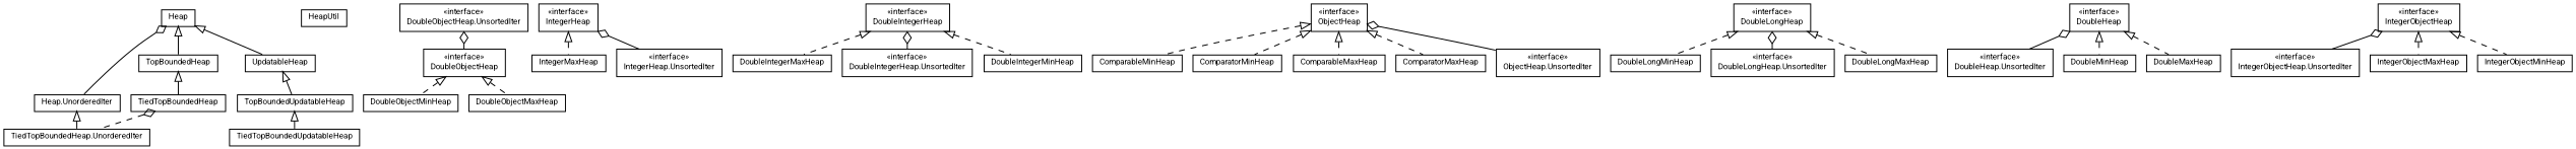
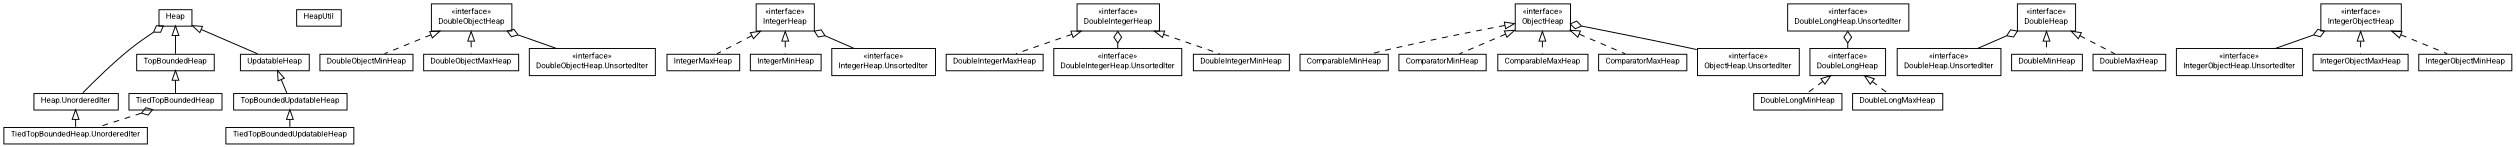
  digraph {
    nodesep=0.15
    rankdir=TB
    ranksep=0.25
    node [fontcolor=black fontname=Roboto fontsize=8 margin=0 shape=plaintext]
    edge [arrowtail=empty color=black dir=back fontname=Roboto fontsize=7 labelfontname=Roboto labelfontsize=7 weight=9 style=dashed]
    n1 [height=0 label=<<table title="de.lmu.ifi.dbs.elki.utilities.datastructures.heap.TiedTopBoundedUpdatableHeap" border="0" cellborder="1" cellspacing="0" cellpadding="2" href="TiedTopBoundedUpdatableHeap.html" target="_parent"> 		<tr><td><table border="0" cellspacing="0" cellpadding="1"> 		<tr><td align="center" balign="center"> <font face="Roboto">TiedTopBoundedUpdatableHeap</font> </td></tr> 		</table></td></tr> 		</table>> width=0]
    n2 [height=0 label=<<table title="de.lmu.ifi.dbs.elki.utilities.datastructures.heap.Heap" border="0" cellborder="1" cellspacing="0" cellpadding="2" href="Heap.html" target="_parent"> 		<tr><td><table border="0" cellspacing="0" cellpadding="1"> 		<tr><td align="center" balign="center"> <font face="Roboto">Heap</font> </td></tr> 		</table></td></tr> 		</table>> width=0]
    n3 [height=0 label=<<table title="de.lmu.ifi.dbs.elki.utilities.datastructures.heap.Heap.UnorderedIter" border="0" cellborder="1" cellspacing="0" cellpadding="2" href="Heap.UnorderedIter.html" target="_parent"> 		<tr><td><table border="0" cellspacing="0" cellpadding="1"> 		<tr><td align="center" balign="center"> <font face="Roboto">Heap.UnorderedIter</font> </td></tr> 		</table></td></tr> 		</table>> width=0]
    n4 [height=0 label=<<table title="de.lmu.ifi.dbs.elki.utilities.datastructures.heap.UpdatableHeap" border="0" cellborder="1" cellspacing="0" cellpadding="2" href="UpdatableHeap.html" target="_parent"> 		<tr><td><table border="0" cellspacing="0" cellpadding="1"> 		<tr><td align="center" balign="center"> <font face="Roboto">UpdatableHeap</font> </td></tr> 		</table></td></tr> 		</table>> width=0]
    n5 [height=0 label=<<table title="de.lmu.ifi.dbs.elki.utilities.datastructures.heap.TopBoundedHeap" border="0" cellborder="1" cellspacing="0" cellpadding="2" href="TopBoundedHeap.html" target="_parent"> 		<tr><td><table border="0" cellspacing="0" cellpadding="1"> 		<tr><td align="center" balign="center"> <font face="Roboto">TopBoundedHeap</font> </td></tr> 		</table></td></tr> 		</table>> width=0]
    n6 [height=0 label=<<table title="de.lmu.ifi.dbs.elki.utilities.datastructures.heap.TiedTopBoundedHeap.UnorderedIter" border="0" cellborder="1" cellspacing="0" cellpadding="2" href="TiedTopBoundedHeap.UnorderedIter.html" target="_parent"> 		<tr><td><table border="0" cellspacing="0" cellpadding="1"> 		<tr><td align="center" balign="center"> <font face="Roboto">TiedTopBoundedHeap.UnorderedIter</font> </td></tr> 		</table></td></tr> 		</table>> width=0]
    n7 [height=0 label=<<table title="de.lmu.ifi.dbs.elki.utilities.datastructures.heap.TopBoundedUpdatableHeap" border="0" cellborder="1" cellspacing="0" cellpadding="2" href="TopBoundedUpdatableHeap.html" target="_parent"> 		<tr><td><table border="0" cellspacing="0" cellpadding="1"> 		<tr><td align="center" balign="center"> <font face="Roboto">TopBoundedUpdatableHeap</font> </td></tr> 		</table></td></tr> 		</table>> width=0]
    n8 [height=0 label=<<table title="de.lmu.ifi.dbs.elki.utilities.datastructures.heap.TiedTopBoundedHeap" border="0" cellborder="1" cellspacing="0" cellpadding="2" href="TiedTopBoundedHeap.html" target="_parent"> 		<tr><td><table border="0" cellspacing="0" cellpadding="1"> 		<tr><td align="center" balign="center"> <font face="Roboto">TiedTopBoundedHeap</font> </td></tr> 		</table></td></tr> 		</table>> width=0]
    n9 [height=0 label=<<table title="de.lmu.ifi.dbs.elki.utilities.datastructures.heap.HeapUtil" border="0" cellborder="1" cellspacing="0" cellpadding="2" href="HeapUtil.html" target="_parent"> 		<tr><td><table border="0" cellspacing="0" cellpadding="1"> 		<tr><td align="center" balign="center"> <font face="Roboto">HeapUtil</font> </td></tr> 		</table></td></tr> 		</table>> width=0]
    n10 [height=0 label=<<table title="de.lmu.ifi.dbs.elki.utilities.datastructures.heap.DoubleObjectMinHeap" border="0" cellborder="1" cellspacing="0" cellpadding="2" href="DoubleObjectMinHeap.html" target="_parent"> 		<tr><td><table border="0" cellspacing="0" cellpadding="1"> 		<tr><td align="center" balign="center"> <font face="Roboto">DoubleObjectMinHeap</font> </td></tr> 		</table></td></tr> 		</table>> width=0]
    n11 [height=0 label=<<table title="de.lmu.ifi.dbs.elki.utilities.datastructures.heap.IntegerMaxHeap" border="0" cellborder="1" cellspacing="0" cellpadding="2" href="IntegerMaxHeap.html" target="_parent"> 		<tr><td><table border="0" cellspacing="0" cellpadding="1"> 		<tr><td align="center" balign="center"> <font face="Roboto">IntegerMaxHeap</font> </td></tr> 		</table></td></tr> 		</table>> width=0]
    n12 [height=0 label=<<table title="de.lmu.ifi.dbs.elki.utilities.datastructures.heap.DoubleIntegerMaxHeap" border="0" cellborder="1" cellspacing="0" cellpadding="2" href="DoubleIntegerMaxHeap.html" target="_parent"> 		<tr><td><table border="0" cellspacing="0" cellpadding="1"> 		<tr><td align="center" balign="center"> <font face="Roboto">DoubleIntegerMaxHeap</font> </td></tr> 		</table></td></tr> 		</table>> width=0]
+   n13 [height=0 label=<<table title="de.lmu.ifi.dbs.elki.utilities.datastructures.heap.IntegerMinHeap" border="0" cellborder="1" cellspacing="0" cellpadding="2" href="IntegerMinHeap.html" target="_parent"> 		<tr><td><table border="0" cellspacing="0" cellpadding="1"> 		<tr><td align="center" balign="center"> <font face="Roboto">IntegerMinHeap</font> </td></tr> 		</table></td></tr> 		</table>> width=0]
    n14 [height=0 label=<<table title="de.lmu.ifi.dbs.elki.utilities.datastructures.heap.ComparableMinHeap" border="0" cellborder="1" cellspacing="0" cellpadding="2" href="ComparableMinHeap.html" target="_parent"> 		<tr><td><table border="0" cellspacing="0" cellpadding="1"> 		<tr><td align="center" balign="center"> <font face="Roboto">ComparableMinHeap</font> </td></tr> 		</table></td></tr> 		</table>> width=0]
    n15 [height=0 label=<<table title="de.lmu.ifi.dbs.elki.utilities.datastructures.heap.DoubleLongMinHeap" border="0" cellborder="1" cellspacing="0" cellpadding="2" href="DoubleLongMinHeap.html" target="_parent"> 		<tr><td><table border="0" cellspacing="0" cellpadding="1"> 		<tr><td align="center" balign="center"> <font face="Roboto">DoubleLongMinHeap</font> </td></tr> 		</table></td></tr> 		</table>> width=0]
    n16 [height=0 label=<<table title="de.lmu.ifi.dbs.elki.utilities.datastructures.heap.ComparatorMinHeap" border="0" cellborder="1" cellspacing="0" cellpadding="2" href="ComparatorMinHeap.html" target="_parent"> 		<tr><td><table border="0" cellspacing="0" cellpadding="1"> 		<tr><td align="center" balign="center"> <font face="Roboto">ComparatorMinHeap</font> </td></tr> 		</table></td></tr> 		</table>> width=0]
    n17 [height=0 label=<<table title="de.lmu.ifi.dbs.elki.utilities.datastructures.heap.DoubleObjectMaxHeap" border="0" cellborder="1" cellspacing="0" cellpadding="2" href="DoubleObjectMaxHeap.html" target="_parent"> 		<tr><td><table border="0" cellspacing="0" cellpadding="1"> 		<tr><td align="center" balign="center"> <font face="Roboto">DoubleObjectMaxHeap</font> </td></tr> 		</table></td></tr> 		</table>> width=0]
    n18 [height=0 label=<<table title="de.lmu.ifi.dbs.elki.utilities.datastructures.heap.DoubleHeap" border="0" cellborder="1" cellspacing="0" cellpadding="2" href="DoubleHeap.html" target="_parent"> 		<tr><td><table border="0" cellspacing="0" cellpadding="1"> 		<tr><td align="center" balign="center"> &#171;interface&#187; </td></tr> 		<tr><td align="center" balign="center"> <font face="Roboto">DoubleHeap</font> </td></tr> 		</table></td></tr> 		</table>> width=0]
    n19 [height=0 label=<<table title="de.lmu.ifi.dbs.elki.utilities.datastructures.heap.DoubleHeap.UnsortedIter" border="0" cellborder="1" cellspacing="0" cellpadding="2" href="DoubleHeap.UnsortedIter.html" target="_parent"> 		<tr><td><table border="0" cellspacing="0" cellpadding="1"> 		<tr><td align="center" balign="center"> &#171;interface&#187; </td></tr> 		<tr><td align="center" balign="center"> <font face="Roboto">DoubleHeap.UnsortedIter</font> </td></tr> 		</table></td></tr> 		</table>> width=0]
    n20 [height=0 label=<<table title="de.lmu.ifi.dbs.elki.utilities.datastructures.heap.DoubleMinHeap" border="0" cellborder="1" cellspacing="0" cellpadding="2" href="DoubleMinHeap.html" target="_parent"> 		<tr><td><table border="0" cellspacing="0" cellpadding="1"> 		<tr><td align="center" balign="center"> <font face="Roboto">DoubleMinHeap</font> </td></tr> 		</table></td></tr> 		</table>> width=0]
    n21 [height=0 label=<<table title="de.lmu.ifi.dbs.elki.utilities.datastructures.heap.DoubleMaxHeap" border="0" cellborder="1" cellspacing="0" cellpadding="2" href="DoubleMaxHeap.html" target="_parent"> 		<tr><td><table border="0" cellspacing="0" cellpadding="1"> 		<tr><td align="center" balign="center"> <font face="Roboto">DoubleMaxHeap</font> </td></tr> 		</table></td></tr> 		</table>> width=0]
    n22 [height=0 label=<<table title="de.lmu.ifi.dbs.elki.utilities.datastructures.heap.IntegerObjectHeap" border="0" cellborder="1" cellspacing="0" cellpadding="2" href="IntegerObjectHeap.html" target="_parent"> 		<tr><td><table border="0" cellspacing="0" cellpadding="1"> 		<tr><td align="center" balign="center"> &#171;interface&#187; </td></tr> 		<tr><td align="center" balign="center"> <font face="Roboto">IntegerObjectHeap</font> </td></tr> 		</table></td></tr> 		</table>> width=0]
    n23 [height=0 label=<<table title="de.lmu.ifi.dbs.elki.utilities.datastructures.heap.IntegerObjectHeap.UnsortedIter" border="0" cellborder="1" cellspacing="0" cellpadding="2" href="IntegerObjectHeap.UnsortedIter.html" target="_parent"> 		<tr><td><table border="0" cellspacing="0" cellpadding="1"> 		<tr><td align="center" balign="center"> &#171;interface&#187; </td></tr> 		<tr><td align="center" balign="center"> <font face="Roboto">IntegerObjectHeap.UnsortedIter</font> </td></tr> 		</table></td></tr> 		</table>> width=0]
    n24 [height=0 label=<<table title="de.lmu.ifi.dbs.elki.utilities.datastructures.heap.IntegerObjectMaxHeap" border="0" cellborder="1" cellspacing="0" cellpadding="2" href="IntegerObjectMaxHeap.html" target="_parent"> 		<tr><td><table border="0" cellspacing="0" cellpadding="1"> 		<tr><td align="center" balign="center"> <font face="Roboto">IntegerObjectMaxHeap</font> </td></tr> 		</table></td></tr> 		</table>> width=0]
    n25 [height=0 label=<<table title="de.lmu.ifi.dbs.elki.utilities.datastructures.heap.IntegerObjectMinHeap" border="0" cellborder="1" cellspacing="0" cellpadding="2" href="IntegerObjectMinHeap.html" target="_parent"> 		<tr><td><table border="0" cellspacing="0" cellpadding="1"> 		<tr><td align="center" balign="center"> <font face="Roboto">IntegerObjectMinHeap</font> </td></tr> 		</table></td></tr> 		</table>> width=0]
    n26 [height=0 label=<<table title="de.lmu.ifi.dbs.elki.utilities.datastructures.heap.ComparableMaxHeap" border="0" cellborder="1" cellspacing="0" cellpadding="2" href="ComparableMaxHeap.html" target="_parent"> 		<tr><td><table border="0" cellspacing="0" cellpadding="1"> 		<tr><td align="center" balign="center"> <font face="Roboto">ComparableMaxHeap</font> </td></tr> 		</table></td></tr> 		</table>> width=0]
    n27 [height=0 label=<<table title="de.lmu.ifi.dbs.elki.utilities.datastructures.heap.DoubleIntegerHeap" border="0" cellborder="1" cellspacing="0" cellpadding="2" href="DoubleIntegerHeap.html" target="_parent"> 		<tr><td><table border="0" cellspacing="0" cellpadding="1"> 		<tr><td align="center" balign="center"> &#171;interface&#187; </td></tr> 		<tr><td align="center" balign="center"> <font face="Roboto">DoubleIntegerHeap</font> </td></tr> 		</table></td></tr> 		</table>> width=0]
    n28 [height=0 label=<<table title="de.lmu.ifi.dbs.elki.utilities.datastructures.heap.DoubleIntegerHeap.UnsortedIter" border="0" cellborder="1" cellspacing="0" cellpadding="2" href="DoubleIntegerHeap.UnsortedIter.html" target="_parent"> 		<tr><td><table border="0" cellspacing="0" cellpadding="1"> 		<tr><td align="center" balign="center"> &#171;interface&#187; </td></tr> 		<tr><td align="center" balign="center"> <font face="Roboto">DoubleIntegerHeap.UnsortedIter</font> </td></tr> 		</table></td></tr> 		</table>> width=0]
    n29 [height=0 label=<<table title="de.lmu.ifi.dbs.elki.utilities.datastructures.heap.DoubleIntegerMinHeap" border="0" cellborder="1" cellspacing="0" cellpadding="2" href="DoubleIntegerMinHeap.html" target="_parent"> 		<tr><td><table border="0" cellspacing="0" cellpadding="1"> 		<tr><td align="center" balign="center"> <font face="Roboto">DoubleIntegerMinHeap</font> </td></tr> 		</table></td></tr> 		</table>> width=0]
    n30 [height=0 label=<<table title="de.lmu.ifi.dbs.elki.utilities.datastructures.heap.DoubleLongHeap" border="0" cellborder="1" cellspacing="0" cellpadding="2" href="DoubleLongHeap.html" target="_parent"> 		<tr><td><table border="0" cellspacing="0" cellpadding="1"> 		<tr><td align="center" balign="center"> &#171;interface&#187; </td></tr> 		<tr><td align="center" balign="center"> <font face="Roboto">DoubleLongHeap</font> </td></tr> 		</table></td></tr> 		</table>> width=0]
    n31 [height=0 label=<<table title="de.lmu.ifi.dbs.elki.utilities.datastructures.heap.DoubleLongHeap.UnsortedIter" border="0" cellborder="1" cellspacing="0" cellpadding="2" href="DoubleLongHeap.UnsortedIter.html" target="_parent"> 		<tr><td><table border="0" cellspacing="0" cellpadding="1"> 		<tr><td align="center" balign="center"> &#171;interface&#187; </td></tr> 		<tr><td align="center" balign="center"> <font face="Roboto">DoubleLongHeap.UnsortedIter</font> </td></tr> 		</table></td></tr> 		</table>> width=0]
    n32 [height=0 label=<<table title="de.lmu.ifi.dbs.elki.utilities.datastructures.heap.DoubleLongMaxHeap" border="0" cellborder="1" cellspacing="0" cellpadding="2" href="DoubleLongMaxHeap.html" target="_parent"> 		<tr><td><table border="0" cellspacing="0" cellpadding="1"> 		<tr><td align="center" balign="center"> <font face="Roboto">DoubleLongMaxHeap</font> </td></tr> 		</table></td></tr> 		</table>> width=0]
    n33 [height=0 label=<<table title="de.lmu.ifi.dbs.elki.utilities.datastructures.heap.ComparatorMaxHeap" border="0" cellborder="1" cellspacing="0" cellpadding="2" href="ComparatorMaxHeap.html" target="_parent"> 		<tr><td><table border="0" cellspacing="0" cellpadding="1"> 		<tr><td align="center" balign="center"> <font face="Roboto">ComparatorMaxHeap</font> </td></tr> 		</table></td></tr> 		</table>> width=0]
    n34 [height=0 label=<<table title="de.lmu.ifi.dbs.elki.utilities.datastructures.heap.ObjectHeap" border="0" cellborder="1" cellspacing="0" cellpadding="2" href="ObjectHeap.html" target="_parent"> 		<tr><td><table border="0" cellspacing="0" cellpadding="1"> 		<tr><td align="center" balign="center"> &#171;interface&#187; </td></tr> 		<tr><td align="center" balign="center"> <font face="Roboto">ObjectHeap</font> </td></tr> 		</table></td></tr> 		</table>> width=0]
    n35 [height=0 label=<<table title="de.lmu.ifi.dbs.elki.utilities.datastructures.heap.ObjectHeap.UnsortedIter" border="0" cellborder="1" cellspacing="0" cellpadding="2" href="ObjectHeap.UnsortedIter.html" target="_parent"> 		<tr><td><table border="0" cellspacing="0" cellpadding="1"> 		<tr><td align="center" balign="center"> &#171;interface&#187; </td></tr> 		<tr><td align="center" balign="center"> <font face="Roboto">ObjectHeap.UnsortedIter</font> </td></tr> 		</table></td></tr> 		</table>> width=0]
    n36 [height=0 label=<<table title="de.lmu.ifi.dbs.elki.utilities.datastructures.heap.DoubleObjectHeap" border="0" cellborder="1" cellspacing="0" cellpadding="2" href="DoubleObjectHeap.html" target="_parent"> 		<tr><td><table border="0" cellspacing="0" cellpadding="1"> 		<tr><td align="center" balign="center"> &#171;interface&#187; </td></tr> 		<tr><td align="center" balign="center"> <font face="Roboto">DoubleObjectHeap</font> </td></tr> 		</table></td></tr> 		</table>> width=0]
    n37 [height=0 label=<<table title="de.lmu.ifi.dbs.elki.utilities.datastructures.heap.DoubleObjectHeap.UnsortedIter" border="0" cellborder="1" cellspacing="0" cellpadding="2" href="DoubleObjectHeap.UnsortedIter.html" target="_parent"> 		<tr><td><table border="0" cellspacing="0" cellpadding="1"> 		<tr><td align="center" balign="center"> &#171;interface&#187; </td></tr> 		<tr><td align="center" balign="center"> <font face="Roboto">DoubleObjectHeap.UnsortedIter</font> </td></tr> 		</table></td></tr> 		</table>> width=0]
    n38 [height=0 label=<<table title="de.lmu.ifi.dbs.elki.utilities.datastructures.heap.IntegerHeap" border="0" cellborder="1" cellspacing="0" cellpadding="2" href="IntegerHeap.html" target="_parent"> 		<tr><td><table border="0" cellspacing="0" cellpadding="1"> 		<tr><td align="center" balign="center"> &#171;interface&#187; </td></tr> 		<tr><td align="center" balign="center"> <font face="Roboto">IntegerHeap</font> </td></tr> 		</table></td></tr> 		</table>> width=0]
    n39 [height=0 label=<<table title="de.lmu.ifi.dbs.elki.utilities.datastructures.heap.IntegerHeap.UnsortedIter" border="0" cellborder="1" cellspacing="0" cellpadding="2" href="IntegerHeap.UnsortedIter.html" target="_parent"> 		<tr><td><table border="0" cellspacing="0" cellpadding="1"> 		<tr><td align="center" balign="center"> &#171;interface&#187; </td></tr> 		<tr><td align="center" balign="center"> <font face="Roboto">IntegerHeap.UnsortedIter</font> </td></tr> 		</table></td></tr> 		</table>> width=0]
    n2 -> n3 [arrowhead=none arrowtail=ediamond weight=4 style=""]
    n2 -> n4 [weight=10 style=""]
    n2 -> n5 [weight=10 style=""]
    n3 -> n6 [weight=10 style=""]
    n4 -> n7 [weight=10 style=""]
    n5 -> n8 [weight=10 style=""]
    n7 -> n1 [weight=10 style=""]
    n8 -> n6 [arrowhead=none arrowtail=ediamond weight=4]
    n18 -> n19 [arrowhead=none arrowtail=ediamond weight=4 style=""]
    n18 -> n20
    n18 -> n21
    n22 -> n23 [arrowhead=none arrowtail=ediamond weight=4 style=""]
    n22 -> n24
    n22 -> n25
    n27 -> n12
    n27 -> n28 [arrowhead=none arrowtail=ediamond weight=4 style=""]
    n27 -> n29
    n30 -> n15
-   n30 -> n31 [arrowhead=none arrowtail=ediamond weight=4 style=""]
+   n31 -> n30 [arrowhead=none arrowtail=ediamond weight=4 style=""]
    n30 -> n32
    n34 -> n14
    n34 -> n16
    n34 -> n26
    n34 -> n33
    n34 -> n35 [arrowhead=none arrowtail=ediamond weight=4 style=""]
    n36 -> n10
    n36 -> n17
-   n37 -> n36 [arrowhead=none arrowtail=ediamond weight=4 style=""]
+   n36 -> n37 [arrowhead=none arrowtail=ediamond weight=4 style=""]
    n38 -> n11
+   n38 -> n13
    n38 -> n39 [arrowhead=none arrowtail=ediamond weight=4 style=""]
  }
